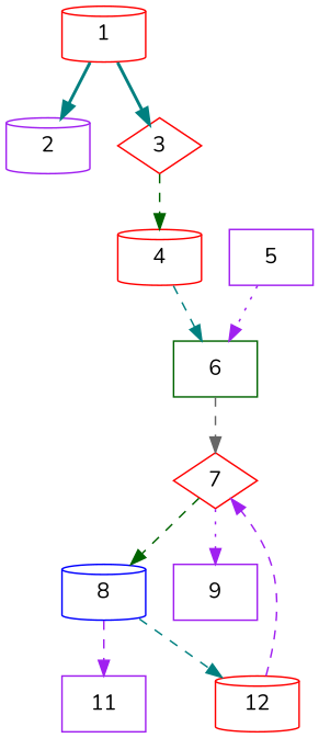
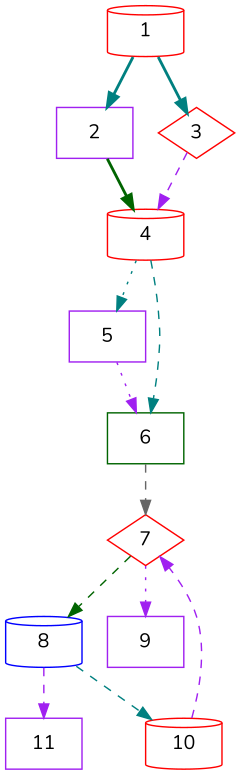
  digraph {
    fontname=Nunito
    node [color=red fontname=Nunito shape=box]
    edge [color=teal fontname=Nunito style=dashed]
    1 [shape=cylinder]
-   2 [color=purple shape=cylinder]
+   2 [color=purple]
    3 [shape=diamond]
    4 [shape=cylinder]
    5 [color=purple]
    6 [color=darkgreen]
    7 [shape=diamond]
    8 [color=blue shape=cylinder]
    9 [color=purple]
-   10 [shape=cylinder label=12]
+   10 [shape=cylinder]
    11 [color=purple]
    1 -> 2 [style=bold]
    1 -> 3 [style=bold]
-   3 -> 4 [color=darkgreen]
+   2 -> 4 [color=darkgreen style=bold]
+   3 -> 4 [color=purple]
+   4 -> 5 [style=dotted]
    4 -> 6
    5 -> 6 [color=purple style=dotted]
    6 -> 7 [color=gray40]
    7 -> 8 [color=darkgreen]
    7 -> 9 [color=purple style=dotted]
    8 -> 10
    8 -> 11 [color=purple]
    10 -> 7 [color=purple]
  }
